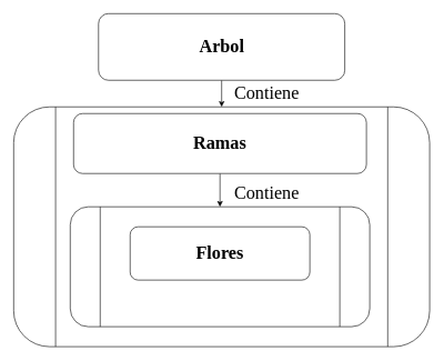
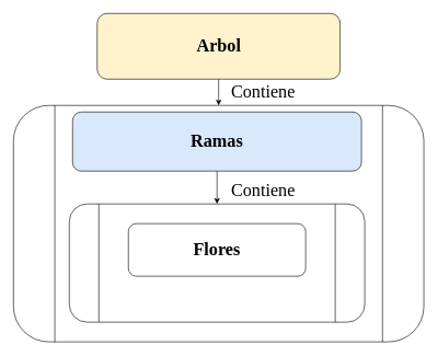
  <mxCell id="0" />
  <mxCell id="1" parent="0" />
  <mxCell id="2" value="" style="edgeStyle=orthogonalEdgeStyle;rounded=0;orthogonalLoop=1;jettySize=auto;html=1;fontStyle=1;fontFamily=Times New Roman;fontSize=27;" edge="1" parent="1" source="3" target="4"><mxGeometry relative="1" as="geometry" /></mxCell>
- <mxCell id="3" value="Arbol" style="rounded=1;whiteSpace=wrap;html=1;fontStyle=1;fontFamily=Times New Roman;fontSize=27;" vertex="1" parent="1"><mxGeometry x="147.5" y="20" width="370" height="100" as="geometry" /></mxCell>
+ <mxCell id="3" value="Arbol" style="rounded=1;whiteSpace=wrap;html=1;fontStyle=1;fontFamily=Times New Roman;fontSize=27;fillColor=#fff2cc;" vertex="1" parent="1"><mxGeometry x="147.5" y="20" width="370" height="100" as="geometry" /></mxCell>
  <mxCell id="4" value="" style="shape=process;whiteSpace=wrap;html=1;backgroundOutline=1;rounded=1;fontStyle=1;fontFamily=Times New Roman;fontSize=27;" vertex="1" parent="1"><mxGeometry x="20" y="160" width="625" height="360" as="geometry" /></mxCell>
  <mxCell id="5" value="" style="edgeStyle=orthogonalEdgeStyle;rounded=0;orthogonalLoop=1;jettySize=auto;html=1;fontStyle=1;fontFamily=Times New Roman;fontSize=27;" edge="1" parent="1" source="6" target="7"><mxGeometry relative="1" as="geometry" /></mxCell>
- <mxCell id="6" value="Ramas" style="rounded=1;whiteSpace=wrap;html=1;fontStyle=1;fontFamily=Times New Roman;fontSize=27;" vertex="1" parent="1"><mxGeometry x="110" y="170" width="440" height="90" as="geometry" /></mxCell>
+ <mxCell id="6" value="Ramas" style="rounded=1;whiteSpace=wrap;html=1;fontStyle=1;fontFamily=Times New Roman;fontSize=27;fillColor=#dae8fc;" vertex="1" parent="1"><mxGeometry x="110" y="170" width="440" height="90" as="geometry" /></mxCell>
  <mxCell id="7" value="" style="shape=process;whiteSpace=wrap;html=1;backgroundOutline=1;rounded=1;fontStyle=1;fontFamily=Times New Roman;fontSize=27;" vertex="1" parent="1"><mxGeometry x="105" y="310" width="450" height="180" as="geometry" /></mxCell>
  <mxCell id="8" value="Flores" style="rounded=1;whiteSpace=wrap;html=1;fontStyle=1;fontFamily=Times New Roman;fontSize=27;" vertex="1" parent="1"><mxGeometry x="195" y="340" width="270" height="80" as="geometry" /></mxCell>
  <mxCell id="9" value="Contiene" style="text;html=1;align=center;verticalAlign=middle;resizable=0;points=[];autosize=1;strokeColor=none;fillColor=none;fontSize=27;fontFamily=Times New Roman;" vertex="1" parent="1"><mxGeometry x="345" y="120" width="110" height="40" as="geometry" /></mxCell>
  <mxCell id="10" value="Contiene" style="text;html=1;align=center;verticalAlign=middle;resizable=0;points=[];autosize=1;strokeColor=none;fillColor=none;fontSize=27;fontFamily=Times New Roman;" vertex="1" parent="1"><mxGeometry x="345" y="270" width="110" height="40" as="geometry" /></mxCell>
